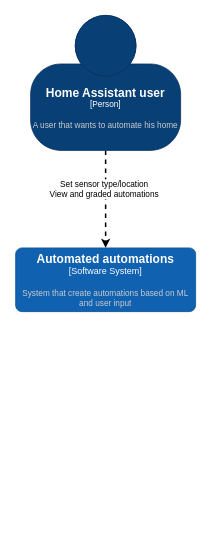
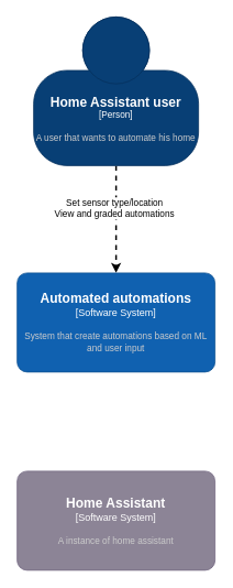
  <mxCell id="0" />
  <mxCell id="1" parent="0" />
  <mxCell id="2" style="edgeStyle=orthogonalEdgeStyle;rounded=0;orthogonalLoop=1;jettySize=auto;html=1;strokeWidth=2;dashed=1;" edge="1" parent="1" source="4" target="5"><mxGeometry relative="1" as="geometry" /></mxCell>
  <mxCell id="3" value="Set sensor type/location&lt;br&gt;View and graded automations" style="edgeLabel;html=1;align=center;verticalAlign=middle;resizable=0;points=[];" vertex="1" connectable="0" parent="2"><mxGeometry x="-0.215" y="-3" relative="1" as="geometry"><mxPoint as="offset" /></mxGeometry></mxCell>
  <mxCell id="4" value="&lt;font style=&quot;font-size: 16px&quot;&gt;&lt;b&gt;Home Assistant user&lt;/b&gt;&lt;/font&gt;&lt;div&gt;[Person]&lt;/div&gt;&lt;br&gt;&lt;div&gt;&lt;font style=&quot;font-size: 11px&quot;&gt;&lt;font color=&quot;#cccccc&quot;&gt;A user that wants to automate his home&lt;/font&gt;&lt;/div&gt;" style="html=1;fontSize=11;dashed=0;whiteSpace=wrap;fillColor=#083F75;strokeColor=#06315C;fontColor=#ffffff;shape=mxgraph.c4.person2;align=center;metaEdit=1;points=[[0.5,0,0],[1,0.5,0],[1,0.75,0],[0.75,1,0],[0.5,1,0],[0.25,1,0],[0,0.75,0],[0,0.5,0]];resizable=0;" vertex="1" parent="1"><mxGeometry x="40" y="20" width="200" height="180" as="geometry" /></mxCell>
- <mxCell id="5" value="&lt;font style=&quot;font-size: 16px&quot;&gt;&lt;b&gt;Automated automations&lt;/b&gt;&lt;/font&gt;&lt;div&gt;[Software System]&lt;/div&gt;&lt;br&gt;&lt;div&gt;&lt;font style=&quot;font-size: 11px&quot;&gt;&lt;font color=&quot;#cccccc&quot;&gt;System that create automations based on ML and user input&lt;/font&gt;&lt;/div&gt;" style="rounded=1;whiteSpace=wrap;html=1;labelBackgroundColor=none;fillColor=#1061B0;fontColor=#ffffff;align=center;arcSize=10;strokeColor=#0D5091;metaEdit=1;resizable=0;points=[[0.25,0,0],[0.5,0,0],[0.75,0,0],[1,0.25,0],[1,0.5,0],[1,0.75,0],[0.75,1,0],[0.5,1,0],[0.25,1,0],[0,0.75,0],[0,0.5,0],[0,0.25,0]];" vertex="1" parent="1"><mxGeometry x="20" y="330" width="240" height="85" as="geometry" /></mxCell>
+ <mxCell id="5" value="&lt;font style=&quot;font-size: 16px&quot;&gt;&lt;b&gt;Automated automations&lt;/b&gt;&lt;/font&gt;&lt;div&gt;[Software System]&lt;/div&gt;&lt;br&gt;&lt;div&gt;&lt;font style=&quot;font-size: 11px&quot;&gt;&lt;font color=&quot;#cccccc&quot;&gt;System that create automations based on ML and user input&lt;/font&gt;&lt;/div&gt;" style="rounded=1;whiteSpace=wrap;html=1;labelBackgroundColor=none;fillColor=#1061B0;fontColor=#ffffff;align=center;arcSize=10;strokeColor=#0D5091;metaEdit=1;resizable=0;points=[[0.25,0,0],[0.5,0,0],[0.75,0,0],[1,0.25,0],[1,0.5,0],[1,0.75,0],[0.75,1,0],[0.5,1,0],[0.25,1,0],[0,0.75,0],[0,0.5,0],[0,0.25,0]];" vertex="1" parent="1"><mxGeometry x="20" y="330" width="240" height="120" as="geometry" /></mxCell>
+ <mxCell id="6" value="&lt;font style=&quot;font-size: 16px&quot;&gt;&lt;b&gt;Home Assistant&lt;/b&gt;&lt;/font&gt;&lt;div&gt;[Software System]&lt;/div&gt;&lt;br&gt;&lt;div&gt;&lt;font style=&quot;font-size: 11px&quot;&gt;&lt;font color=&quot;#cccccc&quot;&gt;A instance of home assistant&lt;/font&gt;&lt;/div&gt;" style="rounded=1;whiteSpace=wrap;html=1;labelBackgroundColor=none;fillColor=#8C8496;fontColor=#ffffff;align=center;arcSize=10;strokeColor=#736782;metaEdit=1;resizable=0;points=[[0.25,0,0],[0.5,0,0],[0.75,0,0],[1,0.25,0],[1,0.5,0],[1,0.75,0],[0.75,1,0],[0.5,1,0],[0.25,1,0],[0,0.75,0],[0,0.5,0],[0,0.25,0]];" vertex="1" parent="1"><mxGeometry x="20" y="570" width="240" height="120" as="geometry" /></mxCell>
